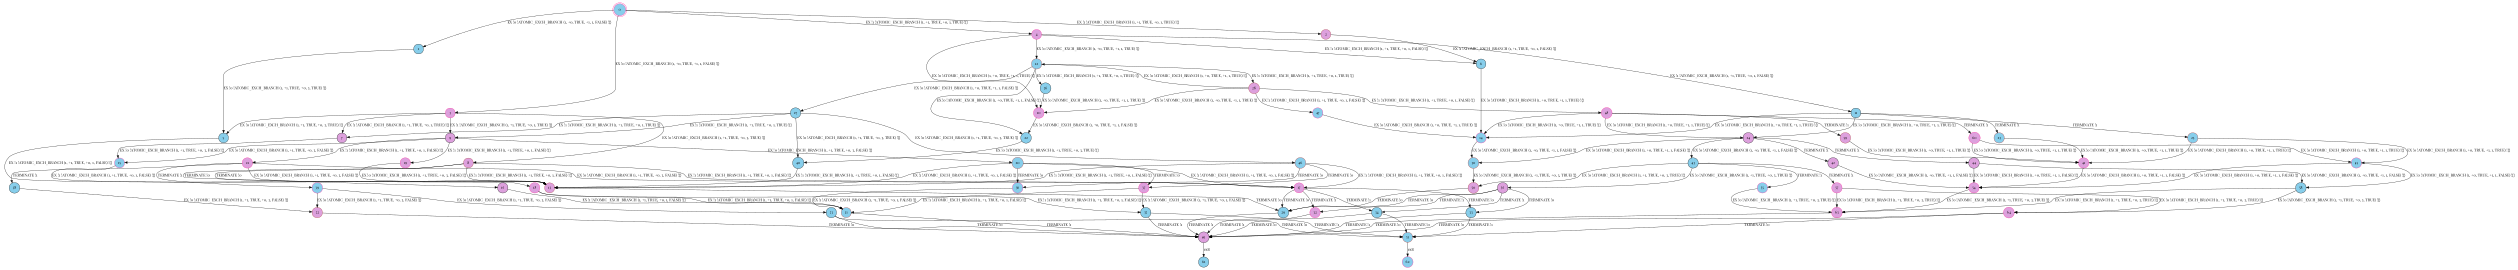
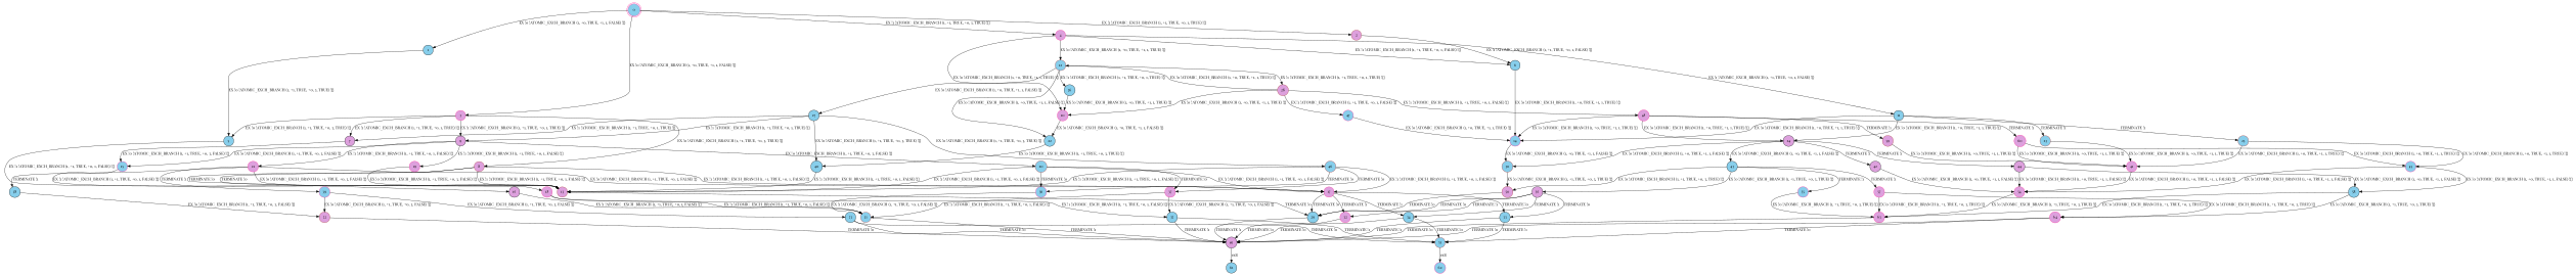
  digraph {
    fontname="Playfair Display"
    node [color=deeppink fillcolor=skyblue fontname="Playfair Display" shape=circle style=filled]
    edge [fontname="Playfair Display"]
    0 [peripheries=2]
    1 [color=black]
    2 [color=brown fillcolor=plum]
    3 [fillcolor=plum]
    4 [fillcolor=plum]
    5 [color=black]
    6 [color=black]
    7 [color=black fillcolor=plum]
    8 [color=brown fillcolor=plum]
    9 [color=black fillcolor=plum]
    10 [fillcolor=plum]
    11 [color=black]
    12 [color=brown]
    13 [color=brown fillcolor=plum]
    14
    15
    16 [color=black fillcolor=plum]
    17 [fillcolor=plum]
    18 [fillcolor=plum]
    19 [fillcolor=plum]
    20 [color=brown]
    21 [fillcolor=plum]
    22 [color=black]
    23 [color=brown]
    24 [color=black fillcolor=plum]
    25 [color=brown]
    26 [color=black]
    27 [color=black]
    28 [color=brown fillcolor=plum]
    29 [color=black]
    30 [color=brown]
    31 [color=brown]
    32 [fillcolor=plum]
    33 [color=black]
    34 [color=black]
    35 [color=black]
    36
    37 [fillcolor=plum]
    38 [color=black]
    39
    40 [color=black]
    41 [fillcolor=plum]
    42 [color=black fillcolor=plum]
    43 [color=black]
    44 [color=black fillcolor=plum]
    45
    46 [color=brown]
    47
    48 [fillcolor=plum]
    49 [color=black fillcolor=plum]
    50 [color=brown fillcolor=plum]
    51 [color=brown]
    52 [color=brown fillcolor=plum]
    53 [color=black]
    54 [fillcolor=plum]
    55
    56 [color=black fillcolor=plum]
    57 [fillcolor=plum]
    58 [color=black]
    59 [color=brown fillcolor=plum]
    60 [fillcolor=plum]
    61 [color=black]
    62
    63 [fillcolor=plum]
    64 [fillcolor=plum]
    0 -> 1 [label="EX !0 !ATOMIC_EXCH_BRANCH (1, +0, TRUE, +1, 1, FALSE) !{}"]
    0 -> 2 [label="EX !1 !ATOMIC_EXCH_BRANCH (1, +1, TRUE, +0, 1, TRUE) !{}"]
    0 -> 3 [label="EX !0 !ATOMIC_EXCH_BRANCH (1, +0, TRUE, +1, 1, FALSE) !{}"]
    0 -> 4 [label="EX !1 !ATOMIC_EXCH_BRANCH (1, +1, TRUE, +0, 1, TRUE) !{}"]
    1 -> 5 [label="EX !0 !ATOMIC_EXCH_BRANCH (1, +1, TRUE, +0, 3, TRUE) !{}"]
    2 -> 6 [label="EX !1 !ATOMIC_EXCH_BRANCH (1, +1, TRUE, +0, 1, FALSE) !{}"]
    3 -> 5 [label="EX !0 !ATOMIC_EXCH_BRANCH (1, +1, TRUE, +0, 3, TRUE) !{}"]
    3 -> 7 [label="EX !1 !ATOMIC_EXCH_BRANCH (1, +1, TRUE, +0, 1, TRUE) !{}"]
    3 -> 8 [label="EX !0 !ATOMIC_EXCH_BRANCH (1, +1, TRUE, +0, 3, TRUE) !{}"]
    3 -> 9 [label="EX !1 !ATOMIC_EXCH_BRANCH (1, +1, TRUE, +0, 1, TRUE) !{}"]
    4 -> 6 [label="EX !1 !ATOMIC_EXCH_BRANCH (1, +1, TRUE, +0, 1, FALSE) !{}"]
    4 -> 10 [label="EX !0 !ATOMIC_EXCH_BRANCH (1, +0, TRUE, +1, 1, TRUE) !{}"]
    4 -> 11 [label="EX !1 !ATOMIC_EXCH_BRANCH (1, +1, TRUE, +0, 1, FALSE) !{}"]
    4 -> 12 [label="EX !0 !ATOMIC_EXCH_BRANCH (1, +0, TRUE, +1, 1, TRUE) !{}"]
    5 -> 13 [label="EX !1 !ATOMIC_EXCH_BRANCH (1, +1, TRUE, +0, 1, FALSE) !{}"]
    6 -> 14 [label="EX !0 !ATOMIC_EXCH_BRANCH (1, +0, TRUE, +1, 1, TRUE) !{}"]
    7 -> 15 [label="EX !0 !ATOMIC_EXCH_BRANCH (1, +1, TRUE, +0, 3, FALSE) !{}"]
    8 -> 13 [label="EX !1 !ATOMIC_EXCH_BRANCH (1, +1, TRUE, +0, 1, FALSE) !{}"]
    8 -> 16 [label="TERMINATE !0"]
    8 -> 17 [label="EX !1 !ATOMIC_EXCH_BRANCH (1, +1, TRUE, +0, 1, FALSE) !{}"]
    8 -> 18 [label="TERMINATE !0"]
    9 -> 15 [label="EX !0 !ATOMIC_EXCH_BRANCH (1, +1, TRUE, +0, 3, FALSE) !{}"]
    9 -> 19 [label="EX !1 !ATOMIC_EXCH_BRANCH (1, +1, TRUE, +0, 1, FALSE) !{}"]
    9 -> 20 [label="EX !0 !ATOMIC_EXCH_BRANCH (1, +1, TRUE, +0, 3, FALSE) !{}"]
    9 -> 21 [label="EX !1 !ATOMIC_EXCH_BRANCH (1, +1, TRUE, +0, 1, FALSE) !{}"]
    10 -> 22 [label="EX !0 !ATOMIC_EXCH_BRANCH (1, +0, TRUE, +1, 1, FALSE) !{}"]
    11 -> 14 [label="EX !0 !ATOMIC_EXCH_BRANCH (1, +0, TRUE, +1, 1, TRUE) !{}"]
    11 -> 23 [label="TERMINATE !1"]
    11 -> 24 [label="EX !0 !ATOMIC_EXCH_BRANCH (1, +0, TRUE, +1, 1, TRUE) !{}"]
    11 -> 25 [label="TERMINATE !1"]
    12 -> 22 [label="EX !0 !ATOMIC_EXCH_BRANCH (1, +0, TRUE, +1, 1, FALSE) !{}"]
    12 -> 26 [label="EX !1 !ATOMIC_EXCH_BRANCH (1, +1, TRUE, +0, 1, TRUE) !{}"]
    12 -> 27 [label="EX !0 !ATOMIC_EXCH_BRANCH (1, +0, TRUE, +1, 1, FALSE) !{}"]
    12 -> 28 [label="EX !1 !ATOMIC_EXCH_BRANCH (1, +1, TRUE, +0, 1, TRUE) !{}"]
    13 -> 29 [label="TERMINATE !0"]
    14 -> 30 [label="EX !0 !ATOMIC_EXCH_BRANCH (1, +0, TRUE, +1, 1, FALSE) !{}"]
    15 -> 13 [label="EX !1 !ATOMIC_EXCH_BRANCH (1, +1, TRUE, +0, 1, FALSE) !{}"]
    16 -> 31 [label="EX !1 !ATOMIC_EXCH_BRANCH (1, +1, TRUE, +0, 1, FALSE) !{}"]
    17 -> 29 [label="TERMINATE !0"]
    17 -> 32 [label="TERMINATE !1"]
    17 -> 33 [label="TERMINATE !0"]
    17 -> 34 [label="TERMINATE !1"]
    18 -> 31 [label="EX !1 !ATOMIC_EXCH_BRANCH (1, +1, TRUE, +0, 1, FALSE) !{}"]
    18 -> 35 [label="EX !1 !ATOMIC_EXCH_BRANCH (1, +1, TRUE, +0, 1, FALSE) !{}"]
    19 -> 13 [label="EX !0 !ATOMIC_EXCH_BRANCH (1, +1, TRUE, +0, 3, FALSE) !{}"]
    20 -> 13 [label="EX !1 !ATOMIC_EXCH_BRANCH (1, +1, TRUE, +0, 1, FALSE) !{}"]
    20 -> 17 [label="EX !1 !ATOMIC_EXCH_BRANCH (1, +1, TRUE, +0, 1, FALSE) !{}"]
    20 -> 36 [label="TERMINATE !0"]
    20 -> 37 [label="TERMINATE !0"]
    21 -> 13 [label="EX !0 !ATOMIC_EXCH_BRANCH (1, +1, TRUE, +0, 3, FALSE) !{}"]
    21 -> 17 [label="EX !0 !ATOMIC_EXCH_BRANCH (1, +1, TRUE, +0, 3, FALSE) !{}"]
    21 -> 38 [label="TERMINATE !1"]
    21 -> 39 [label="TERMINATE !1"]
    22 -> 40 [label="EX !0 !ATOMIC_EXCH_BRANCH (1, +1, TRUE, +0, 3, TRUE) !{}"]
    23 -> 41 [label="EX !0 !ATOMIC_EXCH_BRANCH (1, +0, TRUE, +1, 1, TRUE) !{}"]
    24 -> 30 [label="EX !0 !ATOMIC_EXCH_BRANCH (1, +0, TRUE, +1, 1, FALSE) !{}"]
    24 -> 42 [label="TERMINATE !1"]
    24 -> 43 [label="EX !0 !ATOMIC_EXCH_BRANCH (1, +0, TRUE, +1, 1, FALSE) !{}"]
    24 -> 44 [label="TERMINATE !1"]
    25 -> 41 [label="EX !0 !ATOMIC_EXCH_BRANCH (1, +0, TRUE, +1, 1, TRUE) !{}"]
    25 -> 45 [label="EX !0 !ATOMIC_EXCH_BRANCH (1, +0, TRUE, +1, 1, TRUE) !{}"]
    26 -> 10 [label="EX !0 !ATOMIC_EXCH_BRANCH (1, +0, TRUE, +1, 1, TRUE) !{}"]
    27 -> 7 [label="EX !1 !ATOMIC_EXCH_BRANCH (1, +1, TRUE, +0, 1, TRUE) !{}"]
    27 -> 9 [label="EX !1 !ATOMIC_EXCH_BRANCH (1, +1, TRUE, +0, 1, TRUE) !{}"]
    27 -> 40 [label="EX !0 !ATOMIC_EXCH_BRANCH (1, +1, TRUE, +0, 3, TRUE) !{}"]
    27 -> 46 [label="EX !0 !ATOMIC_EXCH_BRANCH (1, +1, TRUE, +0, 3, TRUE) !{}"]
    28 -> 10 [label="EX !0 !ATOMIC_EXCH_BRANCH (1, +0, TRUE, +1, 1, TRUE) !{}"]
    28 -> 12 [label="EX !0 !ATOMIC_EXCH_BRANCH (1, +0, TRUE, +1, 1, TRUE) !{}"]
    28 -> 47 [label="EX !1 !ATOMIC_EXCH_BRANCH (1, +1, TRUE, +0, 1, FALSE) !{}"]
    28 -> 48 [label="EX !1 !ATOMIC_EXCH_BRANCH (1, +1, TRUE, +0, 1, FALSE) !{}"]
    29 -> 49 [label="TERMINATE !1"]
    30 -> 50 [label="EX !0 !ATOMIC_EXCH_BRANCH (1, +1, TRUE, +0, 3, TRUE) !{}"]
    31 -> 49 [label="TERMINATE !1"]
-   32 -> 49 [label="TERMINATE !1"]
+   32 -> 49 [label="TERMINATE !0"]
    33 -> 49 [label="TERMINATE !1"]
    33 -> 51 [label="TERMINATE !1"]
    34 -> 49 [label="TERMINATE !0"]
    34 -> 51 [label="TERMINATE !0"]
    35 -> 49 [label="TERMINATE !1"]
    35 -> 51 [label="TERMINATE !1"]
    36 -> 31 [label="EX !1 !ATOMIC_EXCH_BRANCH (1, +1, TRUE, +0, 1, FALSE) !{}"]
    37 -> 31 [label="EX !1 !ATOMIC_EXCH_BRANCH (1, +1, TRUE, +0, 1, FALSE) !{}"]
    37 -> 35 [label="EX !1 !ATOMIC_EXCH_BRANCH (1, +1, TRUE, +0, 1, FALSE) !{}"]
    38 -> 52 [label="EX !0 !ATOMIC_EXCH_BRANCH (1, +1, TRUE, +0, 3, FALSE) !{}"]
    39 -> 52 [label="EX !0 !ATOMIC_EXCH_BRANCH (1, +1, TRUE, +0, 3, FALSE) !{}"]
    39 -> 53 [label="EX !0 !ATOMIC_EXCH_BRANCH (1, +1, TRUE, +0, 3, FALSE) !{}"]
    40 -> 13 [label="EX !1 !ATOMIC_EXCH_BRANCH (1, +1, TRUE, +0, 1, FALSE) !{}"]
    41 -> 54 [label="EX !0 !ATOMIC_EXCH_BRANCH (1, +0, TRUE, +1, 1, FALSE) !{}"]
    42 -> 54 [label="EX !0 !ATOMIC_EXCH_BRANCH (1, +0, TRUE, +1, 1, FALSE) !{}"]
    43 -> 50 [label="EX !0 !ATOMIC_EXCH_BRANCH (1, +1, TRUE, +0, 3, TRUE) !{}"]
    43 -> 55 [label="TERMINATE !1"]
    43 -> 56 [label="EX !0 !ATOMIC_EXCH_BRANCH (1, +1, TRUE, +0, 3, TRUE) !{}"]
    43 -> 57 [label="TERMINATE !1"]
    44 -> 54 [label="EX !0 !ATOMIC_EXCH_BRANCH (1, +0, TRUE, +1, 1, FALSE) !{}"]
    44 -> 58 [label="EX !0 !ATOMIC_EXCH_BRANCH (1, +0, TRUE, +1, 1, FALSE) !{}"]
    45 -> 54 [label="EX !0 !ATOMIC_EXCH_BRANCH (1, +0, TRUE, +1, 1, FALSE) !{}"]
    45 -> 58 [label="EX !0 !ATOMIC_EXCH_BRANCH (1, +0, TRUE, +1, 1, FALSE) !{}"]
    46 -> 13 [label="EX !1 !ATOMIC_EXCH_BRANCH (1, +1, TRUE, +0, 1, FALSE) !{}"]
    46 -> 17 [label="EX !1 !ATOMIC_EXCH_BRANCH (1, +1, TRUE, +0, 1, FALSE) !{}"]
    46 -> 36 [label="TERMINATE !0"]
    46 -> 37 [label="TERMINATE !0"]
    47 -> 14 [label="EX !0 !ATOMIC_EXCH_BRANCH (1, +0, TRUE, +1, 1, TRUE) !{}"]
    48 -> 14 [label="EX !0 !ATOMIC_EXCH_BRANCH (1, +0, TRUE, +1, 1, TRUE) !{}"]
    48 -> 24 [label="EX !0 !ATOMIC_EXCH_BRANCH (1, +0, TRUE, +1, 1, TRUE) !{}"]
    48 -> 59 [label="TERMINATE !1"]
    48 -> 60 [label="TERMINATE !1"]
    49 -> 61 [label=exit]
    50 -> 29 [label="TERMINATE !0"]
    51 -> 62 [label=exit]
    52 -> 49 [label="TERMINATE !0"]
    53 -> 49 [label="TERMINATE !0"]
    53 -> 51 [label="TERMINATE !0"]
    54 -> 63 [label="EX !0 !ATOMIC_EXCH_BRANCH (1, +1, TRUE, +0, 3, TRUE) !{}"]
    55 -> 63 [label="EX !0 !ATOMIC_EXCH_BRANCH (1, +1, TRUE, +0, 3, TRUE) !{}"]
    56 -> 29 [label="TERMINATE !0"]
    56 -> 32 [label="TERMINATE !1"]
    56 -> 33 [label="TERMINATE !0"]
    56 -> 34 [label="TERMINATE !1"]
    57 -> 63 [label="EX !0 !ATOMIC_EXCH_BRANCH (1, +1, TRUE, +0, 3, TRUE) !{}"]
    57 -> 64 [label="EX !0 !ATOMIC_EXCH_BRANCH (1, +1, TRUE, +0, 3, TRUE) !{}"]
    58 -> 63 [label="EX !0 !ATOMIC_EXCH_BRANCH (1, +1, TRUE, +0, 3, TRUE) !{}"]
    58 -> 64 [label="EX !0 !ATOMIC_EXCH_BRANCH (1, +1, TRUE, +0, 3, TRUE) !{}"]
    59 -> 41 [label="EX !0 !ATOMIC_EXCH_BRANCH (1, +0, TRUE, +1, 1, TRUE) !{}"]
    60 -> 41 [label="EX !0 !ATOMIC_EXCH_BRANCH (1, +0, TRUE, +1, 1, TRUE) !{}"]
    60 -> 45 [label="EX !0 !ATOMIC_EXCH_BRANCH (1, +0, TRUE, +1, 1, TRUE) !{}"]
    63 -> 49 [label="TERMINATE !0"]
    64 -> 49 [label="TERMINATE !0"]
    64 -> 51 [label="TERMINATE !0"]
  }
